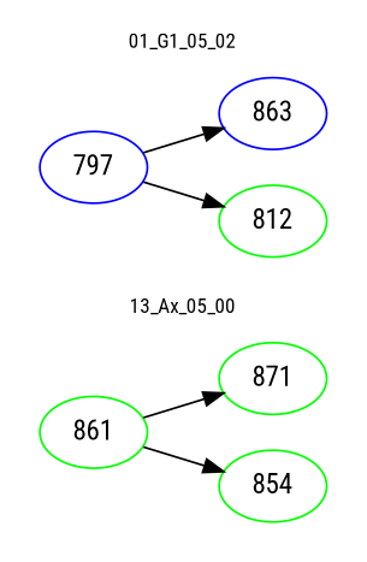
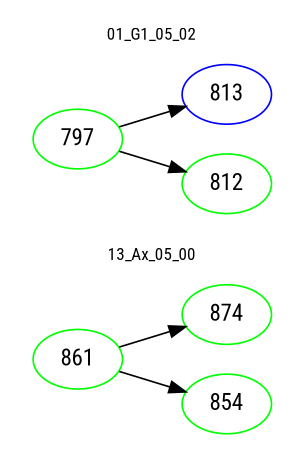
  digraph {
    fontname="Roboto Condensed"
    rankdir=LR
    node [color=green fontname="Roboto Condensed"]
    edge [color=black fontname="Roboto Condensed"]
    n1 [label=861]
    n2 [label=854]
-   n3 [label=871]
-   n4 [color=blue label=797]
+   n3 [label=874]
+   n4 [label=797]
    n5 [label=812]
-   n6 [color=blue label=863]
+   n6 [color=blue label=813]
    subgraph cluster_1 {
      color=white
      fontsize=10
      label="13_Ax_05_00"
      n1
      n2
      n3
    }
    subgraph cluster_2 {
      color=white
      fontsize=10
      label="01_G1_05_02"
      n4
      n5
      n6
    }
    n1 -> n2
    n1 -> n3
    n4 -> n5
    n4 -> n6
  }
